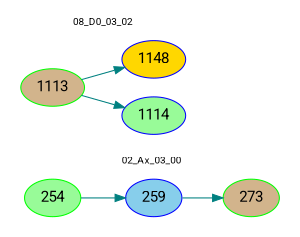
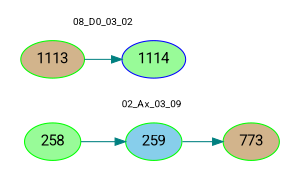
  digraph {
    fontname=Roboto
    rankdir=LR
    node [color=green fillcolor=palegreen fontname=Roboto style=filled]
    edge [color=teal fontname=Roboto]
-   n1 [label=254]
-   n2 [fillcolor=tan label=273]
-   n3 [color=blue fillcolor=skyblue label=259]
+   n1 [label=258]
+   n2 [fillcolor=tan label=773]
+   n3 [fillcolor=skyblue label=259]
    n4 [fillcolor=tan label=1113]
    n5 [color=blue label=1114]
-   n6 [color=blue fillcolor=gold label=1148]
    subgraph cluster_1 {
      color=white
      fontsize=10
-     label="02_Ax_03_00"
+     label="02_Ax_03_09"
      n1
      n2
      n3
    }
    subgraph cluster_2 {
      color=white
      fontsize=10
      label="08_D0_03_02"
      n4
      n5
-     n6
    }
    n1 -> n3
    n3 -> n2
    n4 -> n5
-   n4 -> n6
  }
